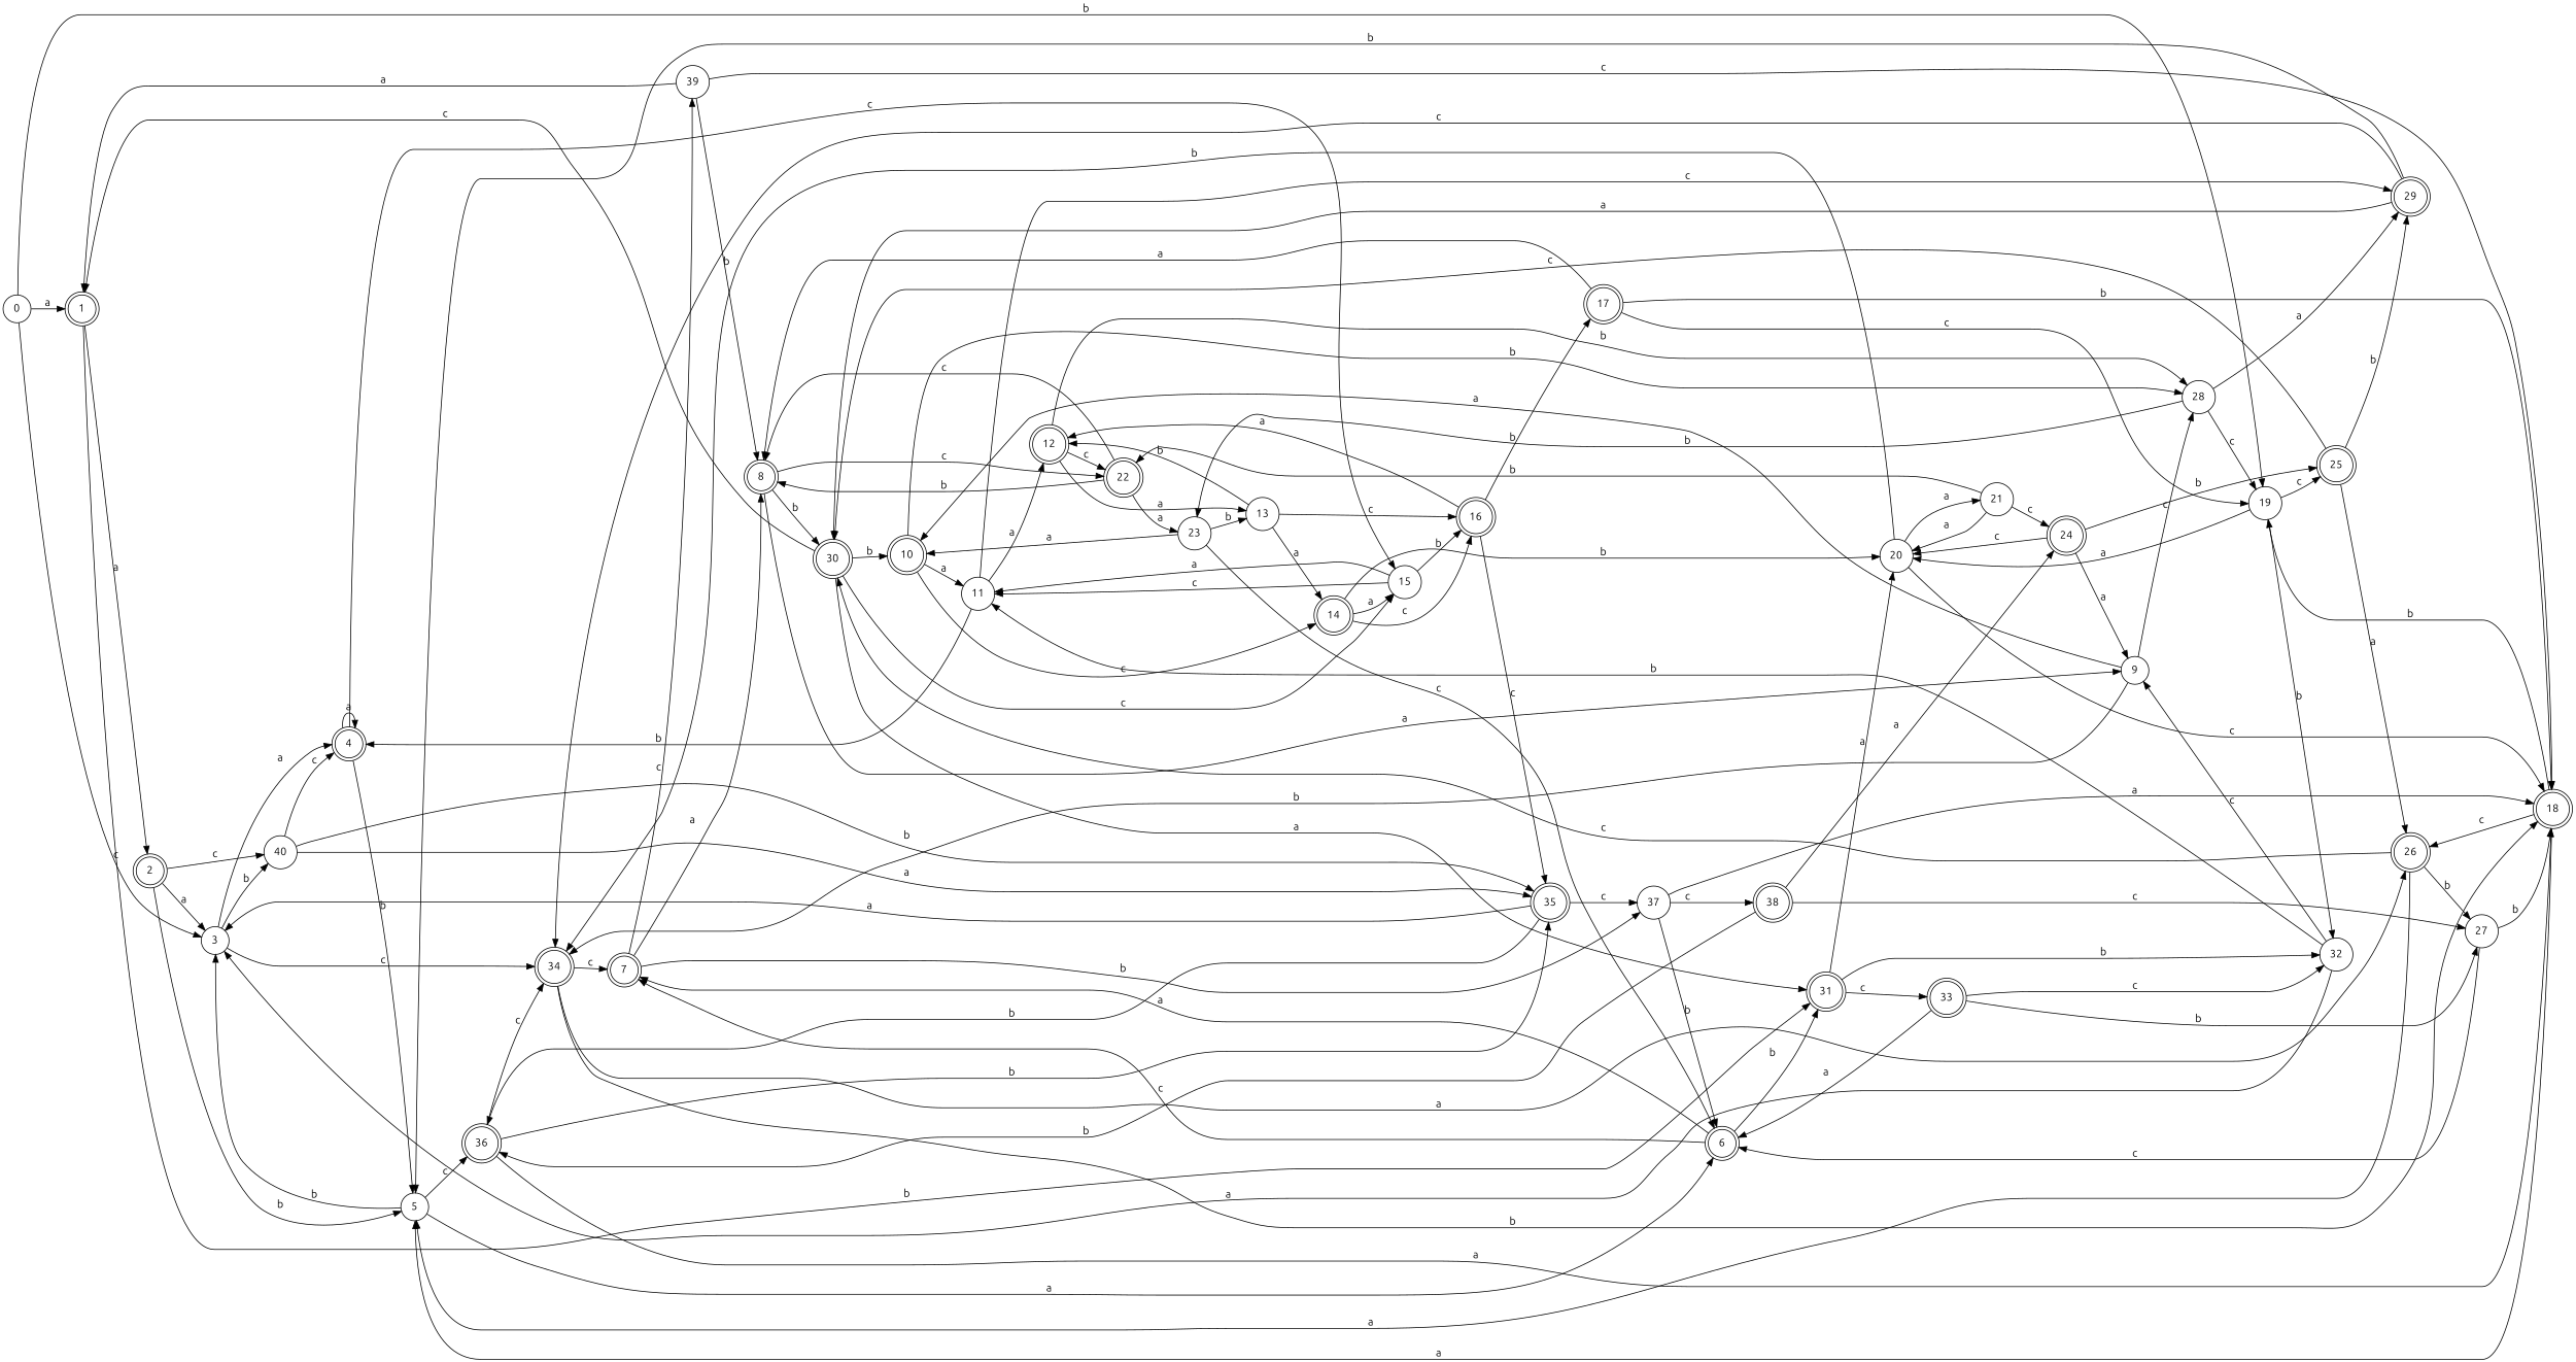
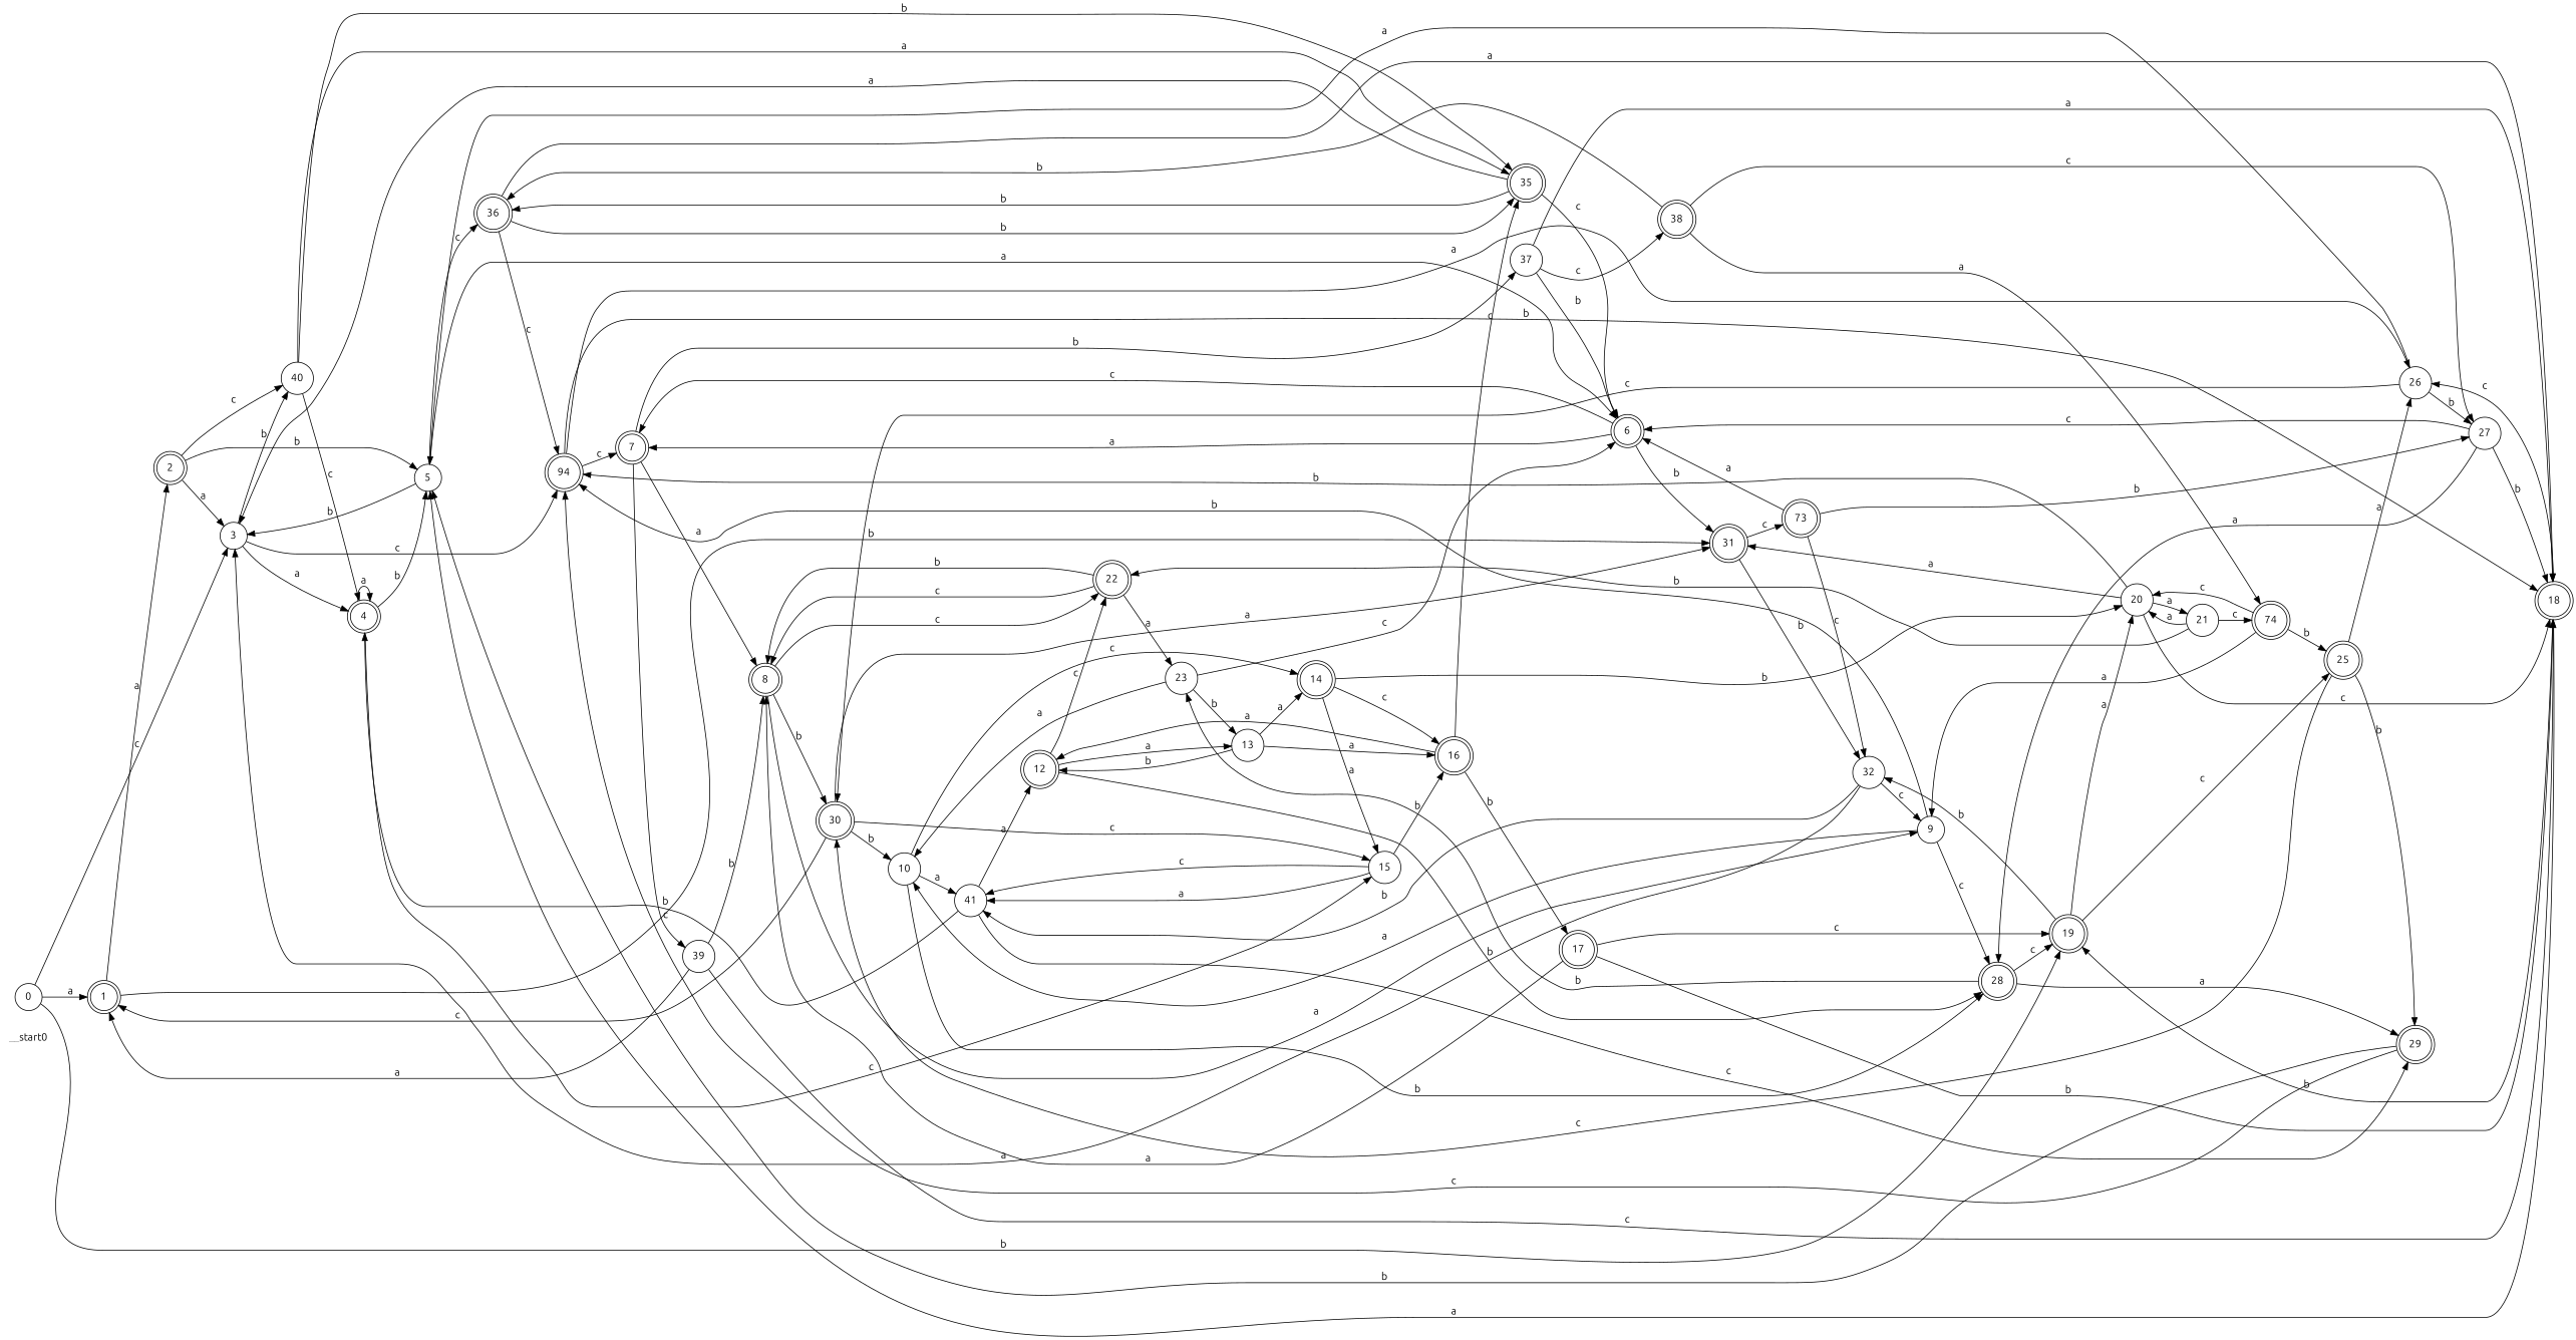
  digraph {
    fontname=Ubuntu
    rankdir=LR
    node [fontname=Ubuntu shape=doublecircle color=black fillcolor=white style="rounded,filled"]
    edge [fontname=Ubuntu]
+   __start0 [shape=none color="" fillcolor="" style=""]
    n2 [label=0 shape=circle style=filled]
    n3 [label=1]
    n4 [label=3 shape=circle style=filled]
-   n5 [label=19 shape=circle]
+   n5 [label=19]
    n6 [label=2]
    n7 [label=31]
    n8 [label=40 shape=circle style=filled]
    n9 [label=4]
-   n10 [label=34]
+   n10 [label=94]
    n11 [label=20 shape=circle style=filled]
    n12 [label=25]
    n13 [label=32 shape=circle style=filled]
    n14 [label=5 shape=circle style=filled]
    n15 [label=30]
    n16 [label=15 shape=circle style=filled]
-   n17 [label=10 style=filled]
-   n18 [label=33]
+   n17 [label=10 shape=circle style=filled]
+   n18 [label=73]
    n19 [label=6]
    n20 [label=36]
    n21 [label=35]
    n22 [label=7]
    n23 [label=18]
-   n24 [label=26]
-   n25 [label=11 shape=circle style=filled]
+   n24 [label=26 shape=circle]
+   n25 [label=41 shape=circle style=filled]
    n26 [label=16]
    n27 [label=8]
    n28 [label=37 shape=circle style=filled]
    n29 [label=39 shape=circle style=filled]
    n30 [label=9 shape=circle style=filled]
    n31 [label=22]
    n32 [label=38 style=filled]
-   n33 [label=28 shape=circle style=filled]
+   n33 [label=28 style=filled]
    n34 [label=23 shape=circle style=filled]
    n35 [label=14]
    n36 [label=29]
    n37 [label=12]
    n38 [label=13 shape=circle style=filled]
    n39 [label=17]
    n40 [label=21 shape=circle style=filled]
    n41 [label=27 shape=circle style=filled]
-   n42 [label=24]
+   n42 [label=74]
    n2 -> n3 [label=a]
    n2 -> n4 [label=c]
    n2 -> n5 [label=b]
    n3 -> n6 [label=a]
    n3 -> n7 [label=b]
    n4 -> n8 [label=b]
    n4 -> n9 [label=a]
    n4 -> n10 [label=c]
    n5 -> n11 [label=a]
    n5 -> n12 [label=c]
    n5 -> n13 [label=b]
    n6 -> n4 [label=a]
    n6 -> n8 [label=c]
    n6 -> n14 [label=b]
-   n7 -> n11 [label=a]
+   n11 -> n7 [label=a]
    n7 -> n13 [label=b]
    n7 -> n18 [label=c]
    n8 -> n9 [label=c]
    n8 -> n21 [label=a]
    n8 -> n21 [label=b]
    n9 -> n9 [label=a]
    n9 -> n14 [label=b]
    n9 -> n16 [label=c]
    n10 -> n22 [label=c]
    n10 -> n23 [label=b]
    n10 -> n24 [label=a]
    n11 -> n10 [label=b]
    n11 -> n23 [label=c]
    n11 -> n40 [label=a]
    n12 -> n15 [label=c]
    n12 -> n24 [label=a]
    n12 -> n36 [label=b]
    n13 -> n4 [label=a]
    n13 -> n25 [label=b]
    n13 -> n30 [label=c]
    n14 -> n4 [label=b]
    n14 -> n19 [label=a]
    n14 -> n20 [label=c]
    n15 -> n3 [label=c]
    n15 -> n7 [label=a]
    n15 -> n16 [label=c]
    n15 -> n17 [label=b]
    n16 -> n25 [label=a]
    n16 -> n25 [label=c]
    n16 -> n26 [label=b]
    n17 -> n25 [label=a]
    n17 -> n33 [label=b]
    n17 -> n35 [label=c]
    n18 -> n13 [label=c]
    n18 -> n19 [label=a]
    n18 -> n41 [label=b]
    n19 -> n7 [label=b]
    n19 -> n22 [label=a]
    n19 -> n22 [label=c]
    n20 -> n10 [label=c]
    n20 -> n21 [label=b]
    n20 -> n23 [label=a]
    n21 -> n4 [label=a]
-   n21 -> n28 [label=c]
+   n21 -> n19 [label=c]
    n21 -> n20 [label=b]
    n22 -> n27 [label=a]
    n22 -> n28 [label=b]
    n22 -> n29 [label=c]
    n23 -> n5 [label=b]
    n23 -> n14 [label=a]
    n23 -> n24 [label=c]
    n24 -> n14 [label=a]
    n24 -> n15 [label=c]
    n24 -> n41 [label=b]
    n25 -> n9 [label=b]
    n25 -> n36 [label=c]
    n25 -> n37 [label=a]
    n26 -> n21 [label=c]
    n26 -> n37 [label=a]
    n26 -> n39 [label=b]
    n27 -> n15 [label=b]
    n27 -> n30 [label=a]
    n27 -> n31 [label=c]
    n28 -> n19 [label=b]
    n28 -> n23 [label=a]
    n28 -> n32 [label=c]
    n29 -> n3 [label=a]
    n29 -> n23 [label=c]
    n29 -> n27 [label=b]
    n30 -> n10 [label=b]
    n30 -> n17 [label=a]
    n30 -> n33 [label=c]
    n31 -> n27 [label=b]
    n31 -> n27 [label=c]
    n31 -> n34 [label=a]
    n32 -> n20 [label=b]
    n32 -> n41 [label=c]
    n32 -> n42 [label=a]
    n33 -> n5 [label=c]
    n33 -> n34 [label=b]
    n33 -> n36 [label=a]
    n34 -> n17 [label=a]
    n34 -> n19 [label=c]
    n34 -> n38 [label=b]
    n35 -> n11 [label=b]
    n35 -> n16 [label=a]
    n35 -> n26 [label=c]
    n36 -> n10 [label=c]
    n36 -> n14 [label=b]
-   n36 -> n15 [label=a]
    n37 -> n31 [label=c]
    n37 -> n33 [label=b]
    n37 -> n38 [label=a]
-   n38 -> n26 [label=c]
+   n38 -> n26 [label=a]
    n38 -> n35 [label=a]
    n38 -> n37 [label=b]
    n39 -> n5 [label=c]
    n39 -> n23 [label=b]
    n39 -> n27 [label=a]
    n40 -> n11 [label=a]
    n40 -> n31 [label=b]
    n40 -> n42 [label=c]
    n41 -> n19 [label=c]
    n41 -> n23 [label=b]
+   n41 -> n33 [label=a]
    n42 -> n11 [label=c]
    n42 -> n12 [label=b]
    n42 -> n30 [label=a]
  }
